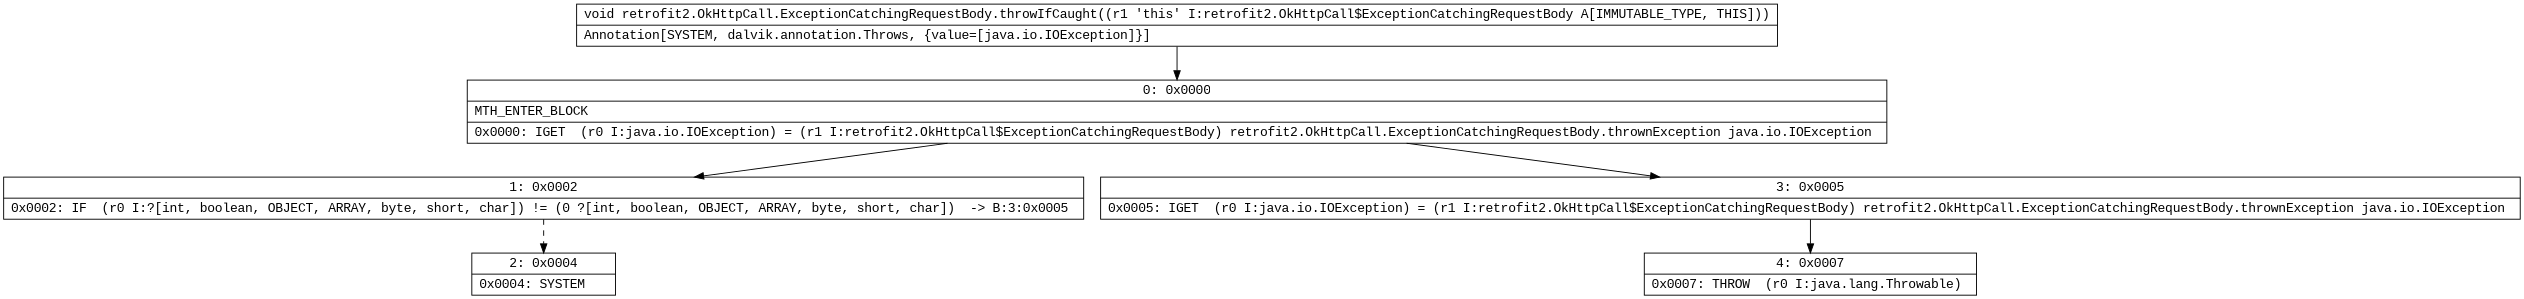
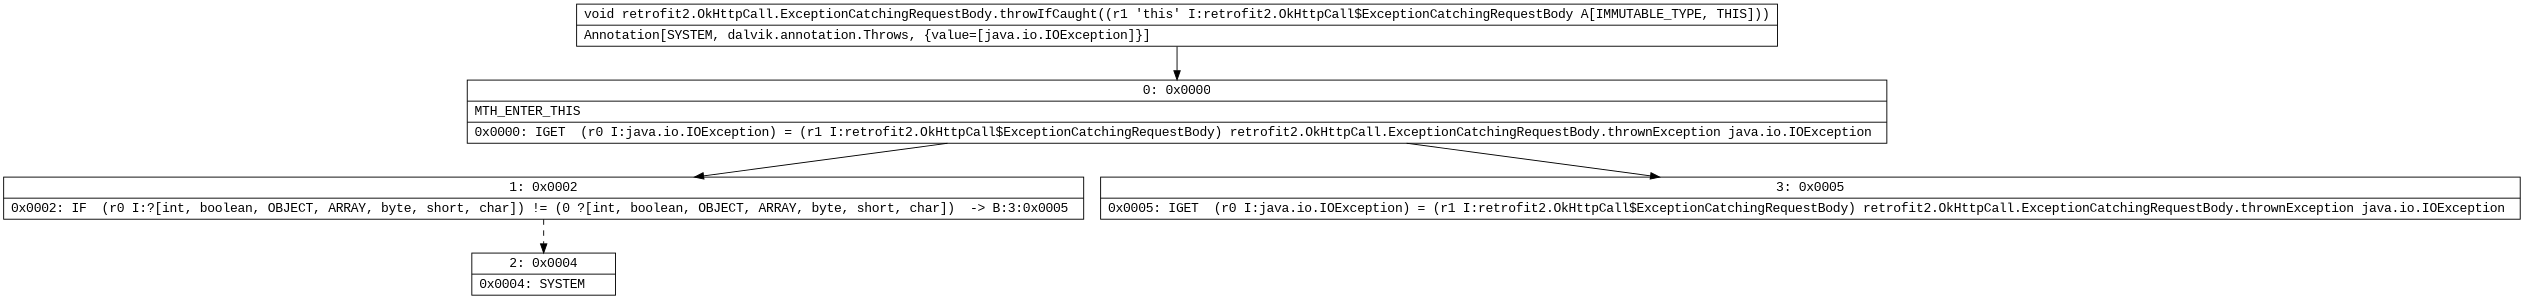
  digraph {
    fontname="Liberation Mono"
    node [fontname="Liberation Mono" shape=record]
    edge [fontname="Liberation Mono"]
-   n1 [label="{0\:\ 0x0000|MTH_ENTER_BLOCK\l|0x0000: IGET  (r0 I:java.io.IOException) = (r1 I:retrofit2.OkHttpCall$ExceptionCatchingRequestBody) retrofit2.OkHttpCall.ExceptionCatchingRequestBody.thrownException java.io.IOException \l}"]
+   n1 [label="{0\:\ 0x0000|MTH_ENTER_THIS\l|0x0000: IGET  (r0 I:java.io.IOException) = (r1 I:retrofit2.OkHttpCall$ExceptionCatchingRequestBody) retrofit2.OkHttpCall.ExceptionCatchingRequestBody.thrownException java.io.IOException \l}"]
    n2 [label="{1\:\ 0x0002|0x0002: IF  (r0 I:?[int, boolean, OBJECT, ARRAY, byte, short, char]) != (0 ?[int, boolean, OBJECT, ARRAY, byte, short, char])  \-\> B:3:0x0005 \l}"]
    n3 [label="{3\:\ 0x0005|0x0005: IGET  (r0 I:java.io.IOException) = (r1 I:retrofit2.OkHttpCall$ExceptionCatchingRequestBody) retrofit2.OkHttpCall.ExceptionCatchingRequestBody.thrownException java.io.IOException \l}"]
    n4 [label="{2\:\ 0x0004|0x0004: SYSTEM   \l}"]
-   n5 [label="{4\:\ 0x0007|0x0007: THROW  (r0 I:java.lang.Throwable) \l}"]
    n6 [label="{void retrofit2.OkHttpCall.ExceptionCatchingRequestBody.throwIfCaught((r1 'this' I:retrofit2.OkHttpCall$ExceptionCatchingRequestBody A[IMMUTABLE_TYPE, THIS]))  | Annotation[SYSTEM, dalvik.annotation.Throws, \{value=[java.io.IOException]\}]\l}"]
    n1 -> n2
    n1 -> n3
    n2 -> n4 [style=dashed]
-   n3 -> n5
    n6 -> n1
  }
